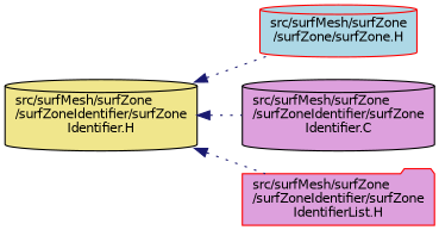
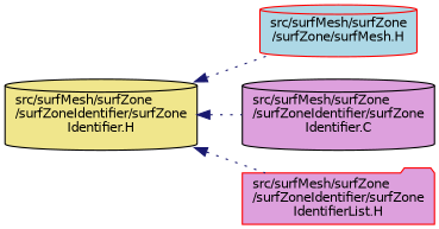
  digraph {
    rankdir=LR
    node [color=black fillcolor=plum fontname=Helvetica fontsize=10 shape=cylinder style=filled]
    edge [color=midnightblue dir=back fontname=Helvetica fontsize=10 labelfontname=Helvetica labelfontsize=10 style=dotted]
    n1 [fillcolor=khaki fontcolor=black height=0.2 label="src/surfMesh/surfZone\l/surfZoneIdentifier/surfZone\lIdentifier.H" width=0.4]
-   n2 [color=red height=0.2 label="src/surfMesh/surfZone\l/surfZone/surfZone.H" width=0.4 fillcolor=lightblue]
+   n2 [color=red height=0.2 label="src/surfMesh/surfZone\l/surfZone/surfMesh.H" width=0.4 fillcolor=lightblue]
    n3 [height=0.2 label="src/surfMesh/surfZone\l/surfZoneIdentifier/surfZone\lIdentifier.C" width=0.4]
    n4 [color=red height=0.2 label="src/surfMesh/surfZone\l/surfZoneIdentifier/surfZone\lIdentifierList.H" shape=folder width=0.4]
    n1 -> n2
    n1 -> n3
    n1 -> n4
  }
